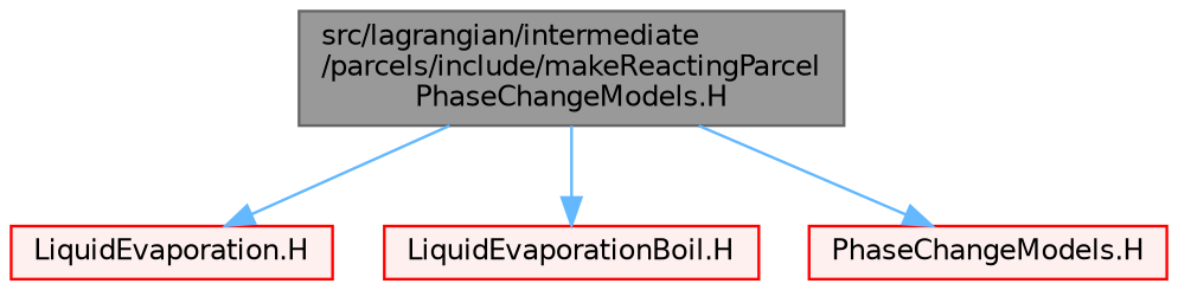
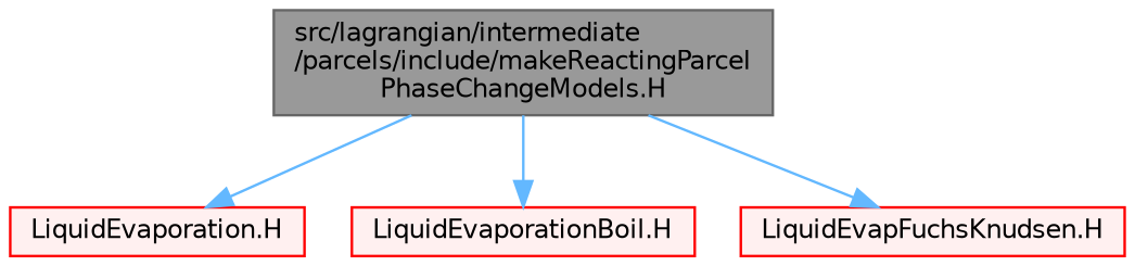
  digraph {
    node [color=red fillcolor="#FFF0F0" fontname=Helvetica fontsize=10 shape=box style=filled]
    edge [color=steelblue1 fontname=Helvetica fontsize=10 labelfontname=Helvetica labelfontsize=10 style=solid]
    n1 [color=gray40 fillcolor=grey60 fontcolor=black height=0.2 label="src/lagrangian/intermediate\l/parcels/include/makeReactingParcel\lPhaseChangeModels.H" width=0.4]
    n2 [height=0.2 label="LiquidEvaporation.H" width=0.4]
    n3 [height=0.2 label="LiquidEvaporationBoil.H" width=0.4]
-   n4 [height=0.2 label="PhaseChangeModels.H" width=0.4]
+   n4 [height=0.2 label="LiquidEvapFuchsKnudsen.H" width=0.4]
    n1 -> n2
    n1 -> n3
    n1 -> n4
  }
